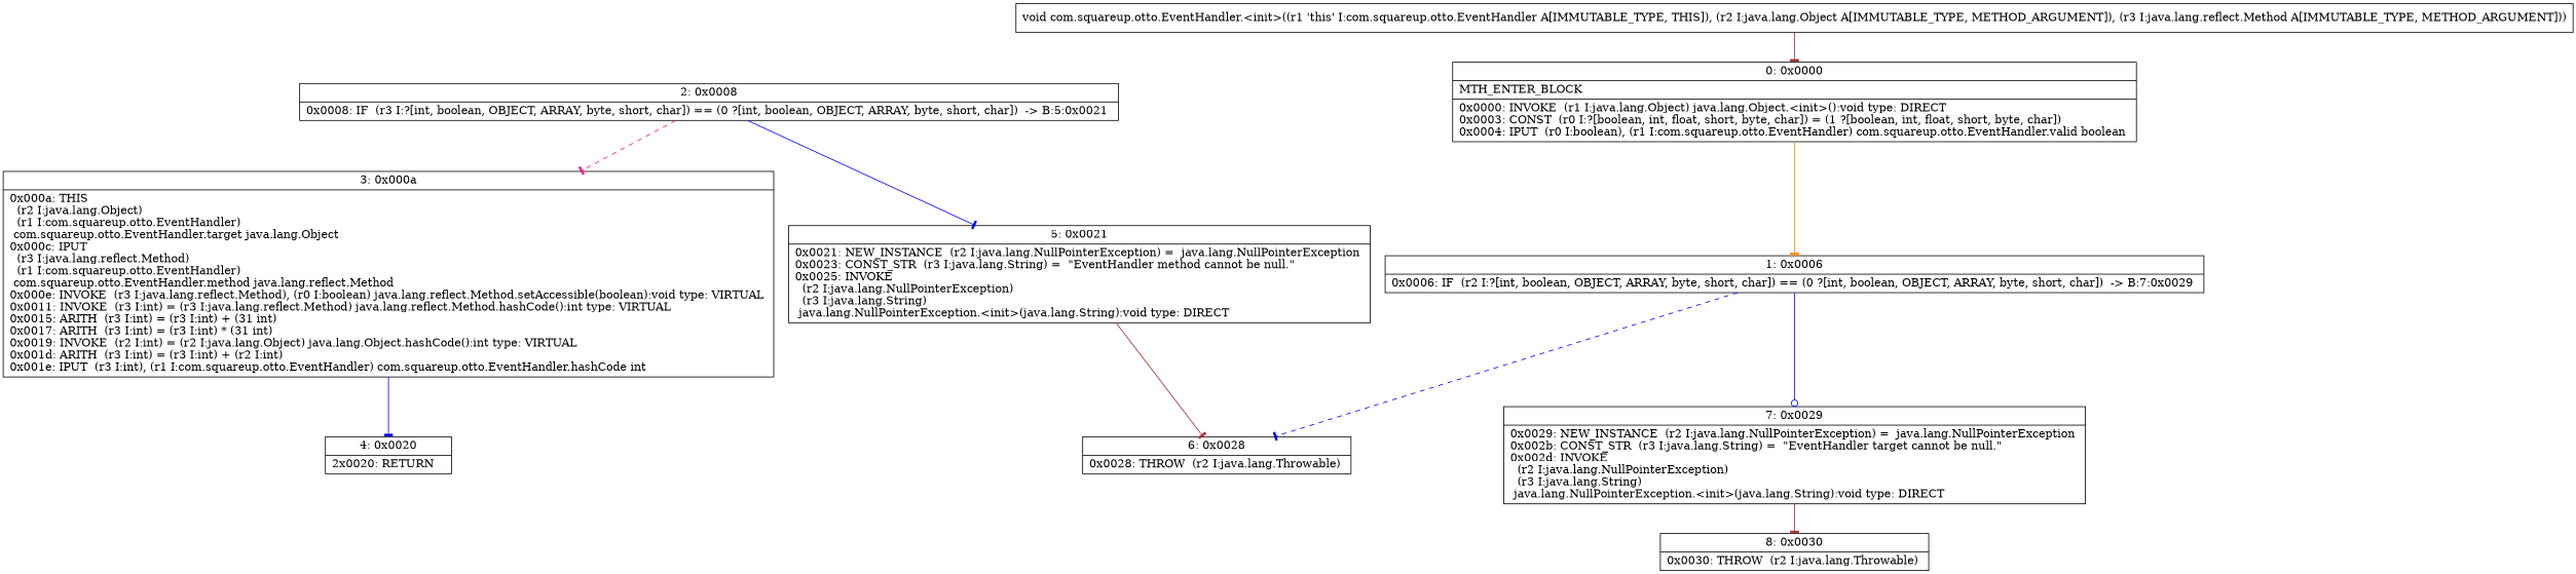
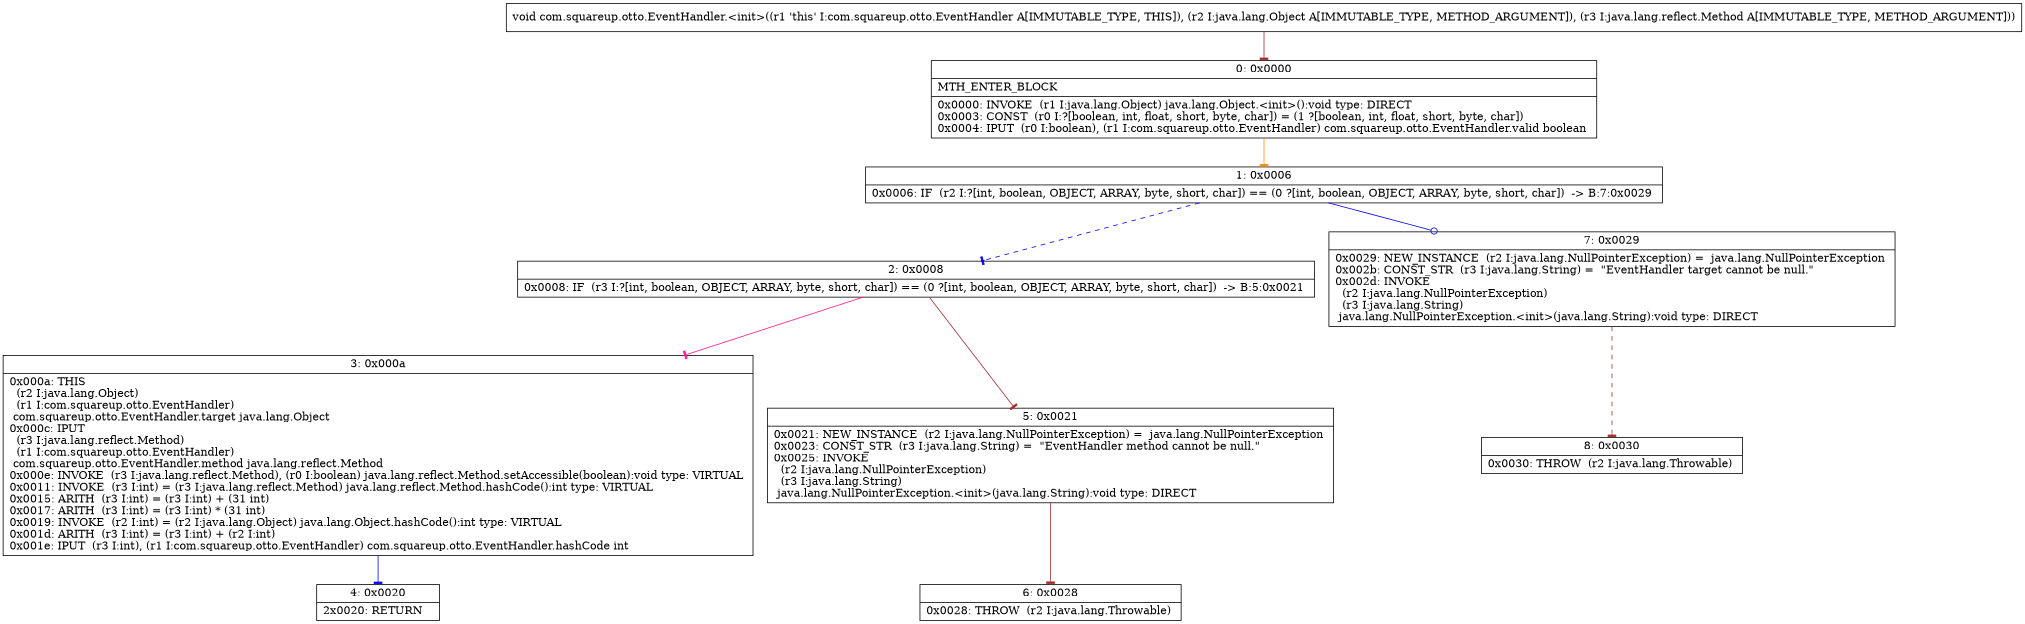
  digraph {
    node [shape=record]
    edge [arrowhead=tee color=blue]
    n1 [label="{0\:\ 0x0000|MTH_ENTER_BLOCK\l|0x0000: INVOKE  (r1 I:java.lang.Object) java.lang.Object.\<init\>():void type: DIRECT \l0x0003: CONST  (r0 I:?[boolean, int, float, short, byte, char]) = (1 ?[boolean, int, float, short, byte, char]) \l0x0004: IPUT  (r0 I:boolean), (r1 I:com.squareup.otto.EventHandler) com.squareup.otto.EventHandler.valid boolean \l}"]
    n2 [label="{1\:\ 0x0006|0x0006: IF  (r2 I:?[int, boolean, OBJECT, ARRAY, byte, short, char]) == (0 ?[int, boolean, OBJECT, ARRAY, byte, short, char])  \-\> B:7:0x0029 \l}"]
    n3 [label="{2\:\ 0x0008|0x0008: IF  (r3 I:?[int, boolean, OBJECT, ARRAY, byte, short, char]) == (0 ?[int, boolean, OBJECT, ARRAY, byte, short, char])  \-\> B:5:0x0021 \l}"]
    n4 [label="{7\:\ 0x0029|0x0029: NEW_INSTANCE  (r2 I:java.lang.NullPointerException) =  java.lang.NullPointerException \l0x002b: CONST_STR  (r3 I:java.lang.String) =  \"EventHandler target cannot be null.\" \l0x002d: INVOKE  \l  (r2 I:java.lang.NullPointerException)\l  (r3 I:java.lang.String)\l java.lang.NullPointerException.\<init\>(java.lang.String):void type: DIRECT \l}"]
    n5 [label="{3\:\ 0x000a|0x000a: THIS  \l  (r2 I:java.lang.Object)\l  (r1 I:com.squareup.otto.EventHandler)\l com.squareup.otto.EventHandler.target java.lang.Object \l0x000c: IPUT  \l  (r3 I:java.lang.reflect.Method)\l  (r1 I:com.squareup.otto.EventHandler)\l com.squareup.otto.EventHandler.method java.lang.reflect.Method \l0x000e: INVOKE  (r3 I:java.lang.reflect.Method), (r0 I:boolean) java.lang.reflect.Method.setAccessible(boolean):void type: VIRTUAL \l0x0011: INVOKE  (r3 I:int) = (r3 I:java.lang.reflect.Method) java.lang.reflect.Method.hashCode():int type: VIRTUAL \l0x0015: ARITH  (r3 I:int) = (r3 I:int) + (31 int) \l0x0017: ARITH  (r3 I:int) = (r3 I:int) * (31 int) \l0x0019: INVOKE  (r2 I:int) = (r2 I:java.lang.Object) java.lang.Object.hashCode():int type: VIRTUAL \l0x001d: ARITH  (r3 I:int) = (r3 I:int) + (r2 I:int) \l0x001e: IPUT  (r3 I:int), (r1 I:com.squareup.otto.EventHandler) com.squareup.otto.EventHandler.hashCode int \l}"]
    n6 [label="{5\:\ 0x0021|0x0021: NEW_INSTANCE  (r2 I:java.lang.NullPointerException) =  java.lang.NullPointerException \l0x0023: CONST_STR  (r3 I:java.lang.String) =  \"EventHandler method cannot be null.\" \l0x0025: INVOKE  \l  (r2 I:java.lang.NullPointerException)\l  (r3 I:java.lang.String)\l java.lang.NullPointerException.\<init\>(java.lang.String):void type: DIRECT \l}"]
    n7 [label="{8\:\ 0x0030|0x0030: THROW  (r2 I:java.lang.Throwable) \l}"]
    n8 [label="{4\:\ 0x0020|2x0020: RETURN   \l}"]
    n9 [label="{6\:\ 0x0028|0x0028: THROW  (r2 I:java.lang.Throwable) \l}"]
    n10 [label="{void com.squareup.otto.EventHandler.\<init\>((r1 'this' I:com.squareup.otto.EventHandler A[IMMUTABLE_TYPE, THIS]), (r2 I:java.lang.Object A[IMMUTABLE_TYPE, METHOD_ARGUMENT]), (r3 I:java.lang.reflect.Method A[IMMUTABLE_TYPE, METHOD_ARGUMENT])) }"]
    n1 -> n2 [color=darkorange]
-   n2 -> n9 [style=dashed]
+   n2 -> n3 [style=dashed]
    n2 -> n4 [arrowhead=odot]
-   n3 -> n5 [color=deeppink style=dashed]
-   n3 -> n6
-   n4 -> n7 [color=brown]
+   n3 -> n5 [color=deeppink style=solid]
+   n3 -> n6 [color=brown]
+   n4 -> n7 [color=brown style=dashed]
    n5 -> n8
    n6 -> n9 [color=brown]
    n10 -> n1 [color=brown]
  }
